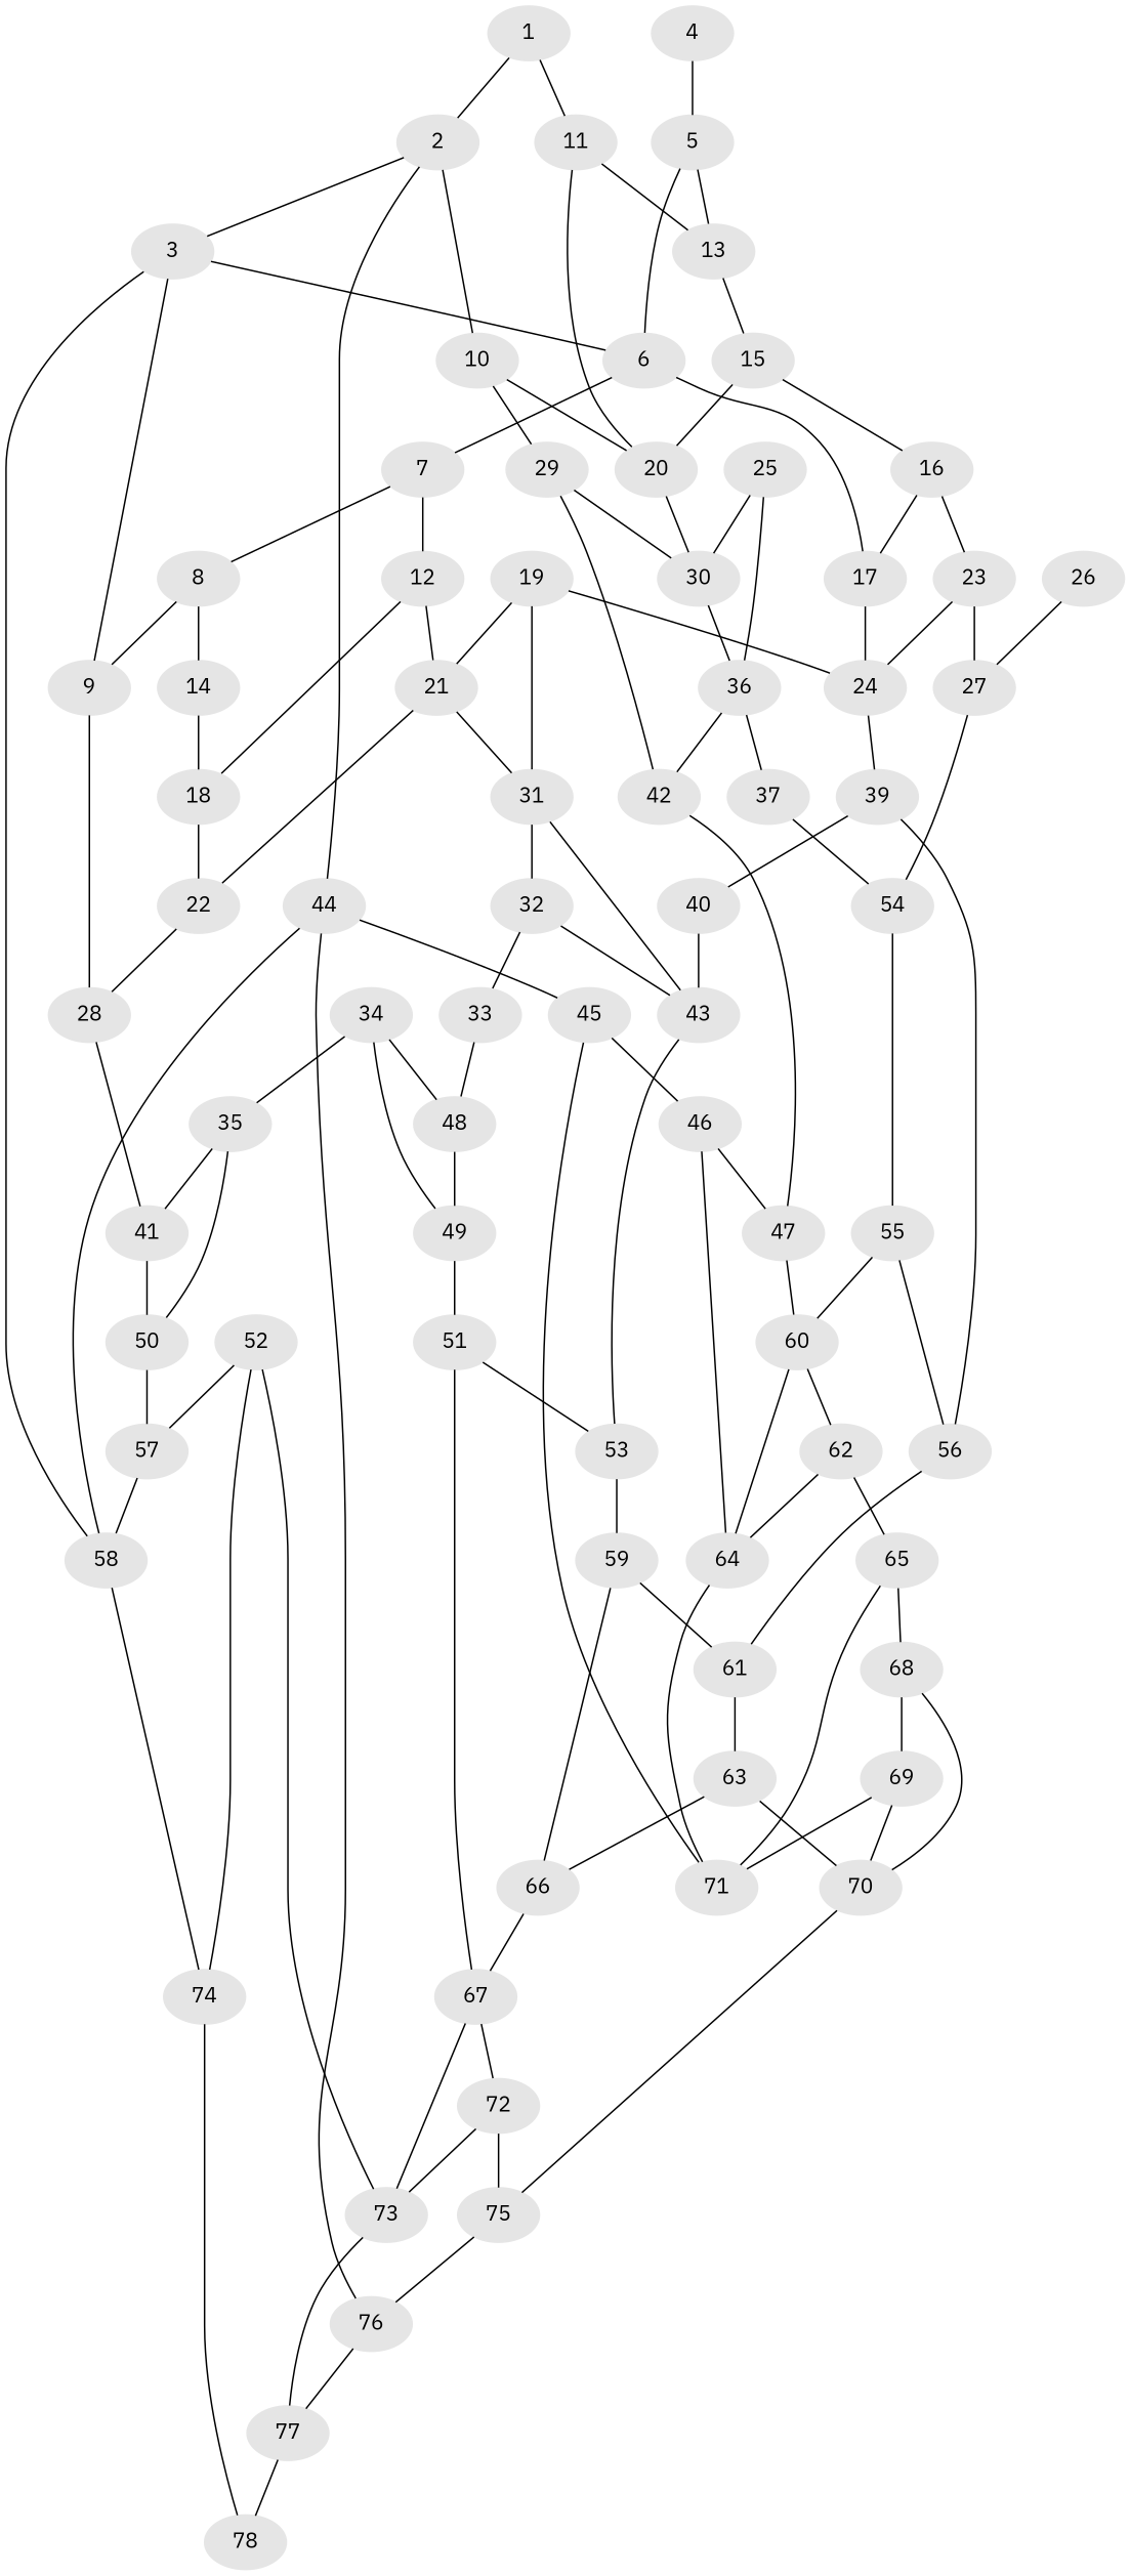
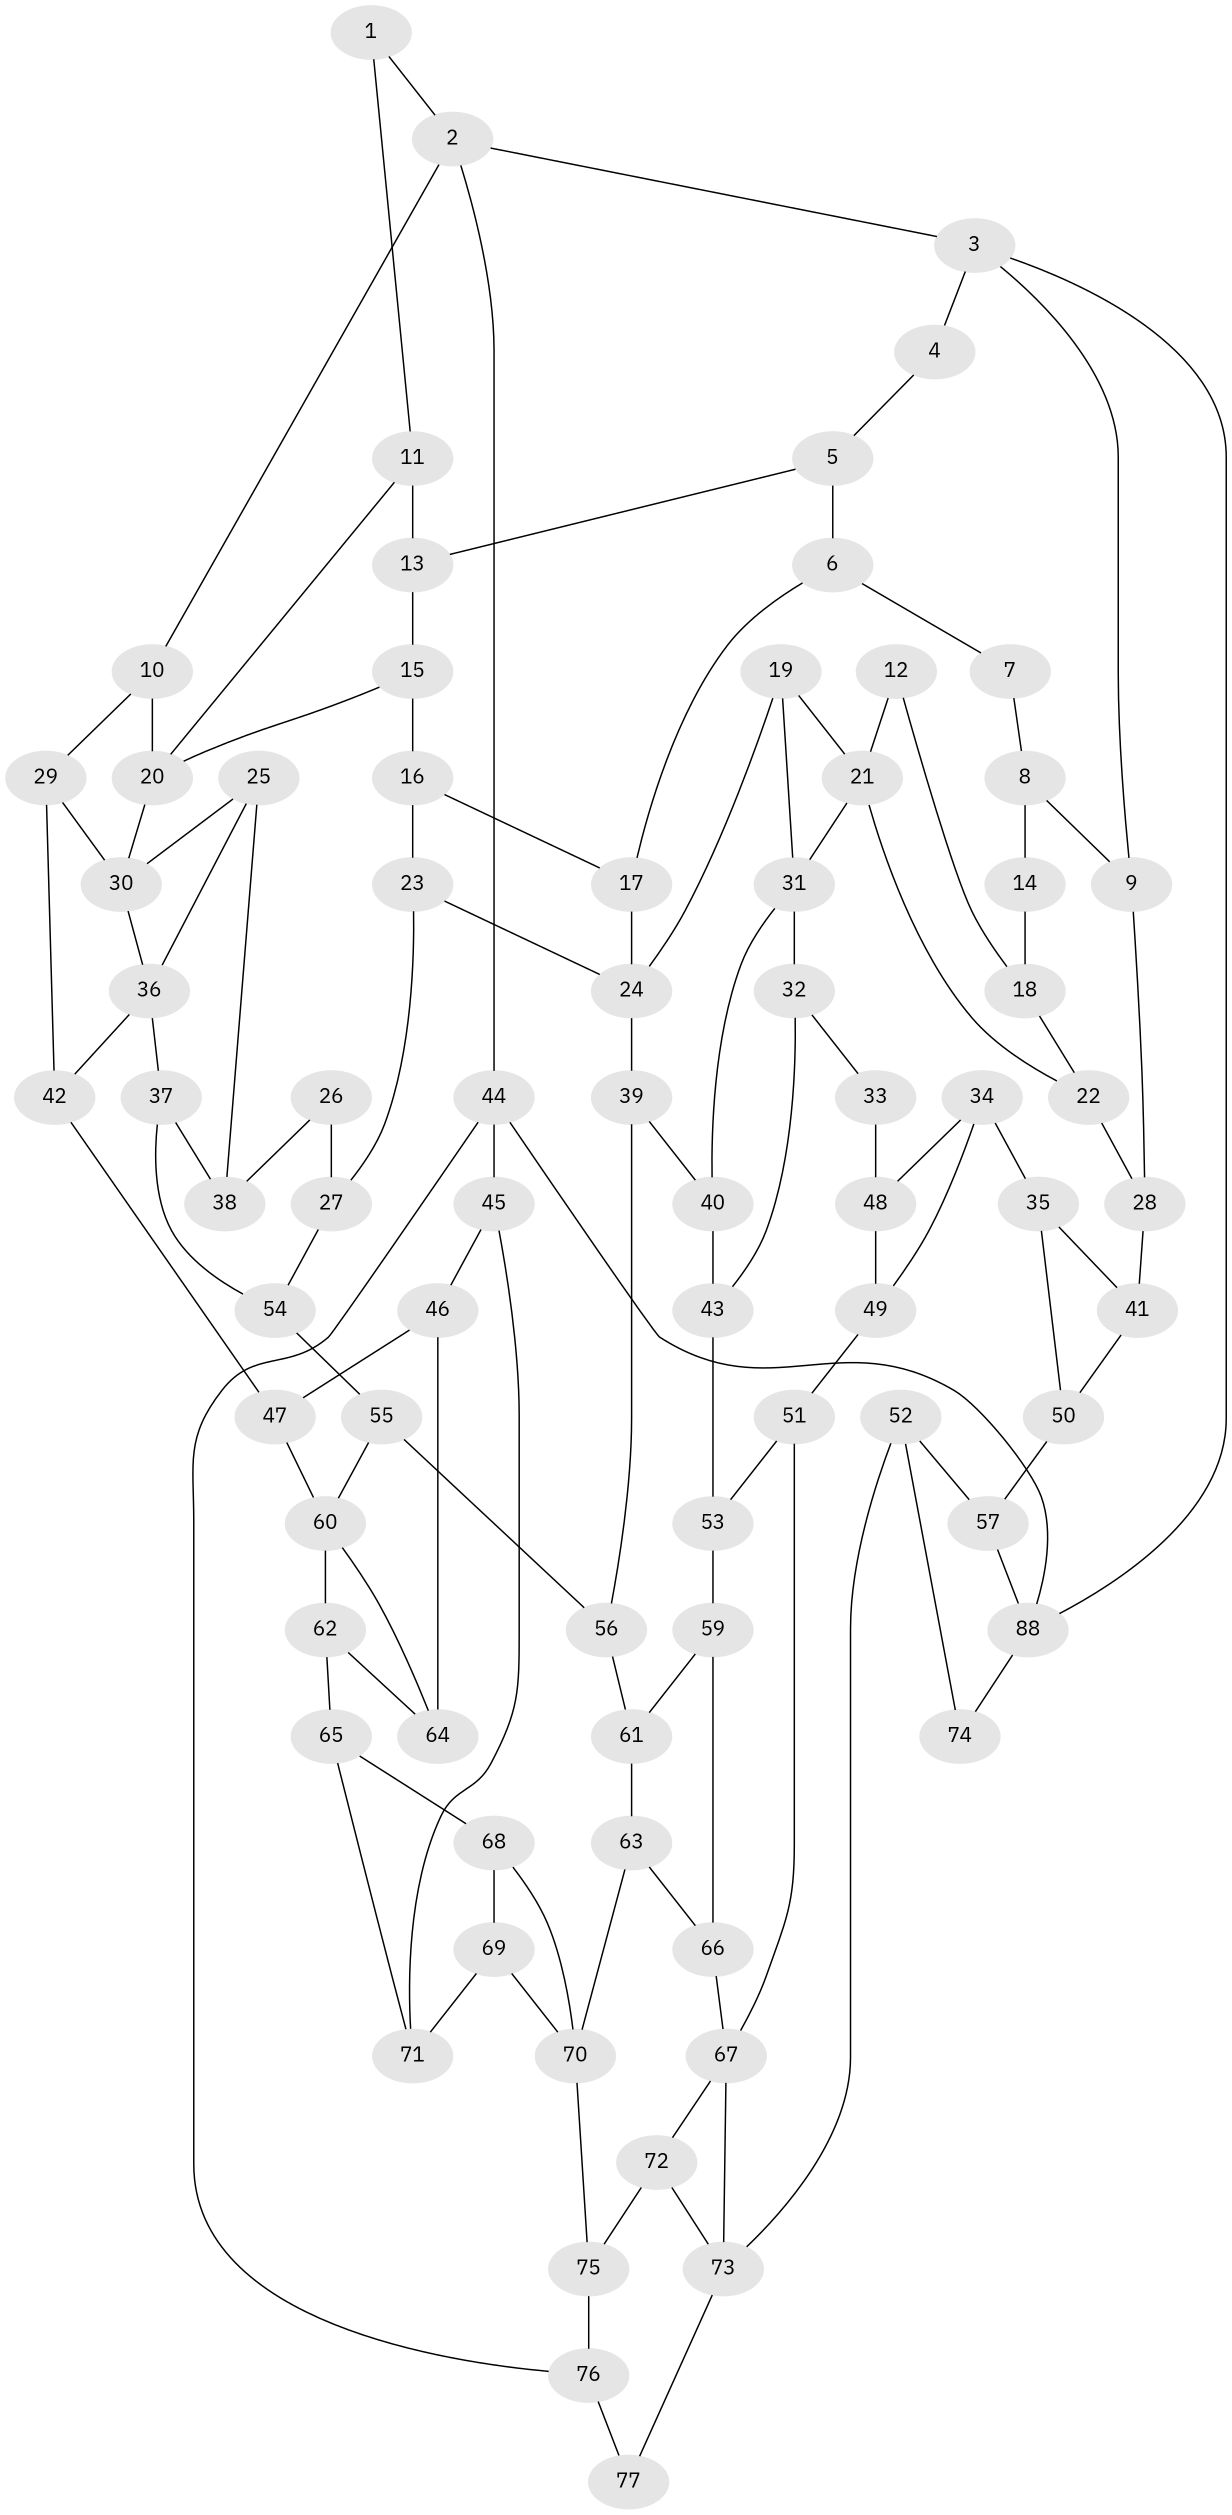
  graph {
    fontname="IBM Plex Sans"
    node [color=gray90 fontname="IBM Plex Sans" style=filled]
    edge [fontname="IBM Plex Sans" weight=1.0]
    1
    2
    11
    3
    10
    44
    13
    20
    4
    9
-   58
+   58 [label=88]
    29
    45
    76
    5
    28
    74
    6
    7
    8
    12
    17
    15
    24
    14
    18
    21
    41
    30
    42
    22
    31
    16
    23
    27
    39
    19
    32
    40
    36
    54
    56
    25
+   38
    37
    26
    55
    50
    47
    33
    43
    48
    53
    49
    34
    35
    51
    57
    61
    60
    59
    46
    71
    77
    64
    62
    67
    73
    72
    52
-   78
    66
    63
    65
    70
    68
    75
    69
    1 -- 2
    1 -- 11
    2 -- 3
    2 -- 10
    2 -- 44
    11 -- 13 [weight=2.0]
    11 -- 20
-   3 -- 6
+   3 -- 4
    3 -- 9
    3 -- 58
    10 -- 20
    10 -- 29
    44 -- 58
    44 -- 45
    44 -- 76
    13 -- 15
    20 -- 30
    4 -- 5
    9 -- 28
    58 -- 74
    29 -- 30
    29 -- 42
    45 -- 46
    45 -- 71
    76 -- 77
    5 -- 13
    5 -- 6
    28 -- 41 [weight=2.0]
-   74 -- 78 [weight=2.0]
    6 -- 7
    6 -- 17
    7 -- 8
-   7 -- 12
    8 -- 9
    8 -- 14 [weight=2.0]
    12 -- 18
    12 -- 21
    17 -- 24
    15 -- 20
    15 -- 16
    24 -- 39
    14 -- 18 [weight=2.0]
    18 -- 22
    21 -- 22
    21 -- 31
    41 -- 50
    30 -- 36
    42 -- 47
    22 -- 28
    31 -- 32
-   31 -- 43
+   31 -- 40
    16 -- 17
    16 -- 23
    23 -- 24
    23 -- 27
    27 -- 54
    39 -- 40
    39 -- 56
    19 -- 24
    19 -- 21
    19 -- 31
    32 -- 33
    32 -- 43
    40 -- 43
    36 -- 42
    36 -- 37
    54 -- 55
    56 -- 61 [weight=2.0]
    25 -- 30
    25 -- 36
+   25 -- 38
    37 -- 54
+   37 -- 38
    26 -- 27
+   26 -- 38 [weight=2.0]
    55 -- 56
    55 -- 60
    50 -- 57 [weight=2.0]
    47 -- 60
    33 -- 48 [weight=2.0]
    43 -- 53
    48 -- 49
    53 -- 59
    49 -- 51
    34 -- 48
    34 -- 49
    34 -- 35
    35 -- 41
    35 -- 50
    51 -- 53
    51 -- 67
    57 -- 58
    61 -- 63
    60 -- 64
    60 -- 62
    59 -- 61
    59 -- 66
    46 -- 47
    46 -- 64
-   77 -- 78 [weight=2.0]
-   64 -- 71
    62 -- 64
    62 -- 65
    67 -- 73
    67 -- 72
    73 -- 77
    72 -- 73
    72 -- 75
    52 -- 74
    52 -- 57
    52 -- 73
    66 -- 67
    63 -- 66
    63 -- 70
    65 -- 71
    65 -- 68 [weight=2.0]
    70 -- 75
    68 -- 70
    68 -- 69
    75 -- 76
    69 -- 71
    69 -- 70
  }
